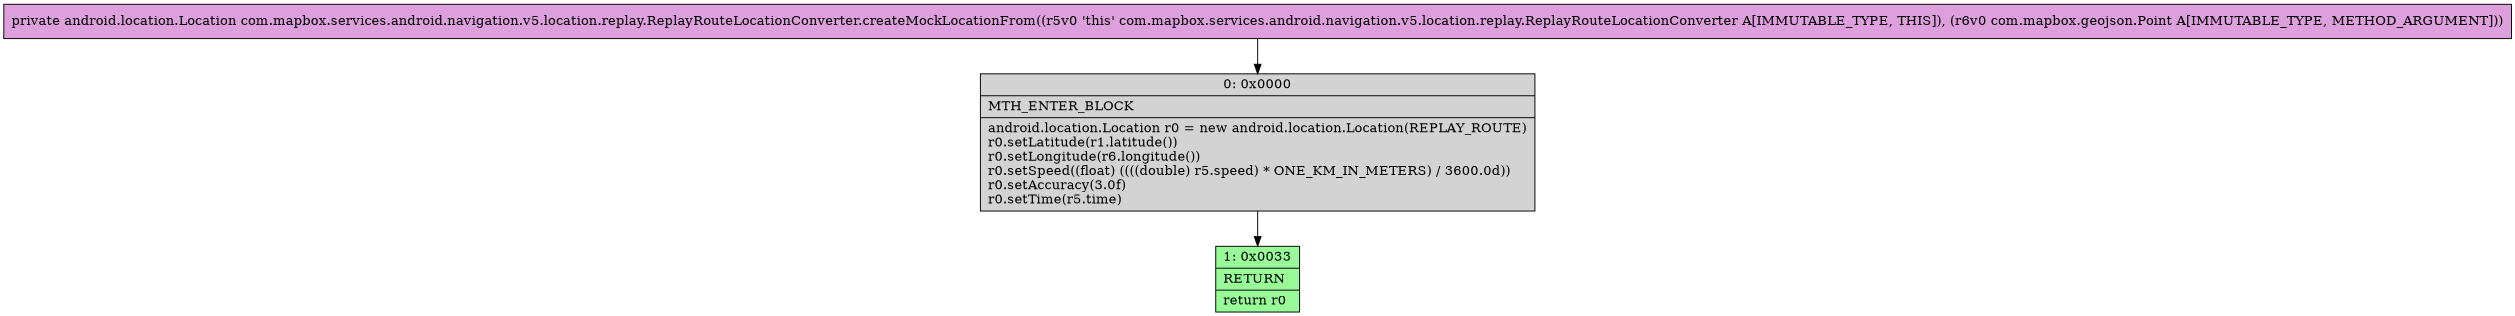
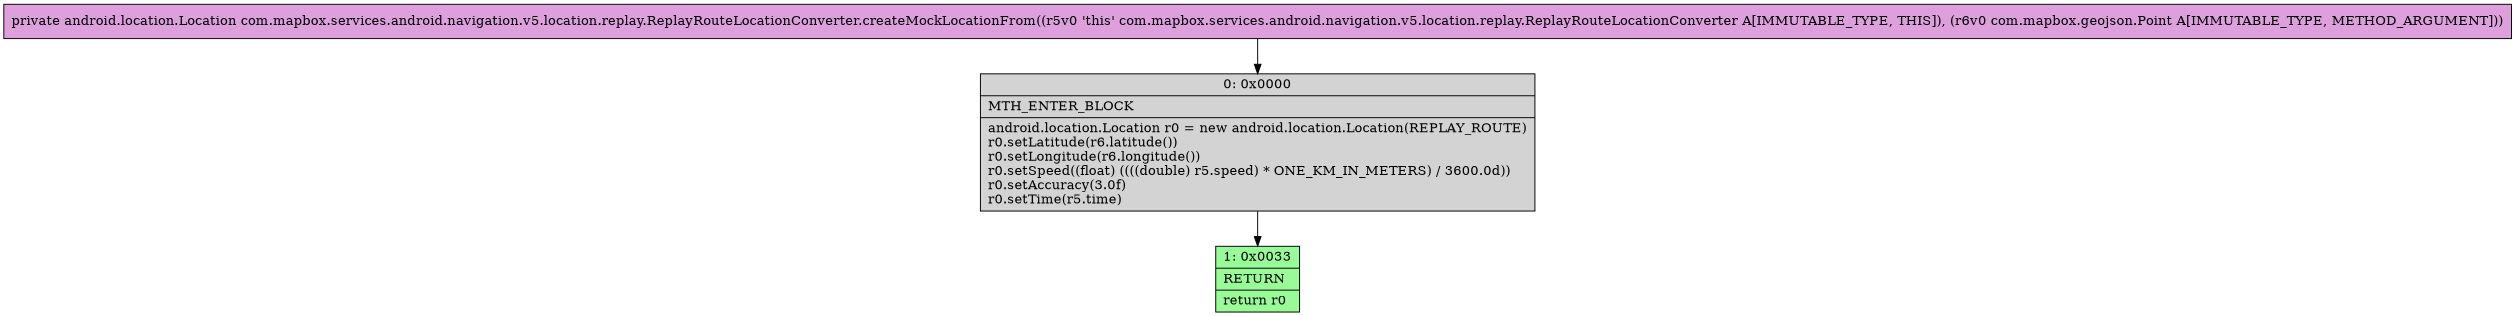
  digraph {
    node [shape=record style=filled]
-   n1 [label="{0\:\ 0x0000|MTH_ENTER_BLOCK\l|android.location.Location r0 = new android.location.Location(REPLAY_ROUTE)\lr0.setLatitude(r1.latitude())\lr0.setLongitude(r6.longitude())\lr0.setSpeed((float) ((((double) r5.speed) * ONE_KM_IN_METERS) \/ 3600.0d))\lr0.setAccuracy(3.0f)\lr0.setTime(r5.time)\l}" fillcolor=lightgrey]
+   n1 [label="{0\:\ 0x0000|MTH_ENTER_BLOCK\l|android.location.Location r0 = new android.location.Location(REPLAY_ROUTE)\lr0.setLatitude(r6.latitude())\lr0.setLongitude(r6.longitude())\lr0.setSpeed((float) ((((double) r5.speed) * ONE_KM_IN_METERS) \/ 3600.0d))\lr0.setAccuracy(3.0f)\lr0.setTime(r5.time)\l}" fillcolor=lightgrey]
    n2 [label="{1\:\ 0x0033|RETURN\l|return r0\l}" fillcolor=palegreen]
    n3 [label="{private android.location.Location com.mapbox.services.android.navigation.v5.location.replay.ReplayRouteLocationConverter.createMockLocationFrom((r5v0 'this' com.mapbox.services.android.navigation.v5.location.replay.ReplayRouteLocationConverter A[IMMUTABLE_TYPE, THIS]), (r6v0 com.mapbox.geojson.Point A[IMMUTABLE_TYPE, METHOD_ARGUMENT])) }" fillcolor=plum]
    n1 -> n2
    n3 -> n1
  }
